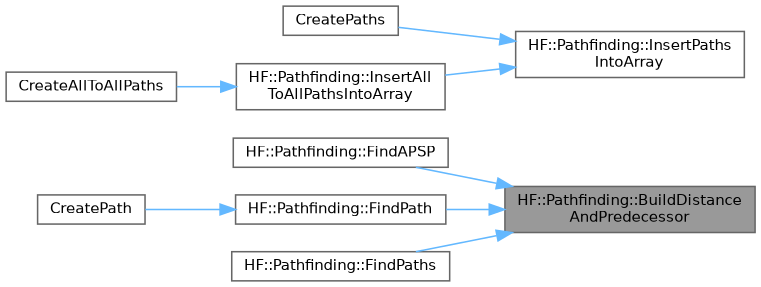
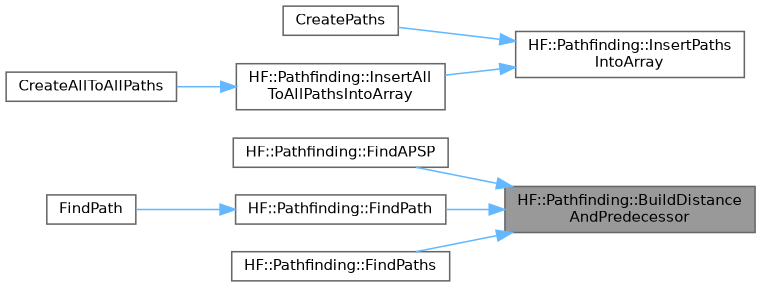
  digraph {
    rankdir=RL
    node [color=grey40 fillcolor=white fontname=Helvetica fontsize=10 shape=box style=filled]
    edge [color=steelblue1 dir=back fontname=Helvetica fontsize=10 labelfontname=Helvetica labelfontsize=10 style=solid]
    n1 [color=gray40 fillcolor=grey60 fontcolor=black height=0.2 label="HF::Pathfinding::BuildDistance\lAndPredecessor" width=0.4]
    n2 [height=0.2 label="HF::Pathfinding::FindAPSP" width=0.4]
    n3 [height=0.2 label="HF::Pathfinding::FindPath" width=0.4]
    n4 [height=0.2 label="HF::Pathfinding::FindPaths" width=0.4]
-   n5 [height=0.2 label=CreatePath width=0.4]
+   n5 [height=0.2 label=FindPath width=0.4]
    n6 [height=0.2 label="HF::Pathfinding::InsertPaths\lIntoArray" width=0.4]
    n7 [height=0.2 label=CreatePaths width=0.4]
    n8 [height=0.2 label="HF::Pathfinding::InsertAll\lToAllPathsIntoArray" width=0.4]
    n9 [height=0.2 label=CreateAllToAllPaths width=0.4]
    n1 -> n2
    n1 -> n3
    n1 -> n4
    n3 -> n5
    n6 -> n7
    n6 -> n8
    n8 -> n9
  }
